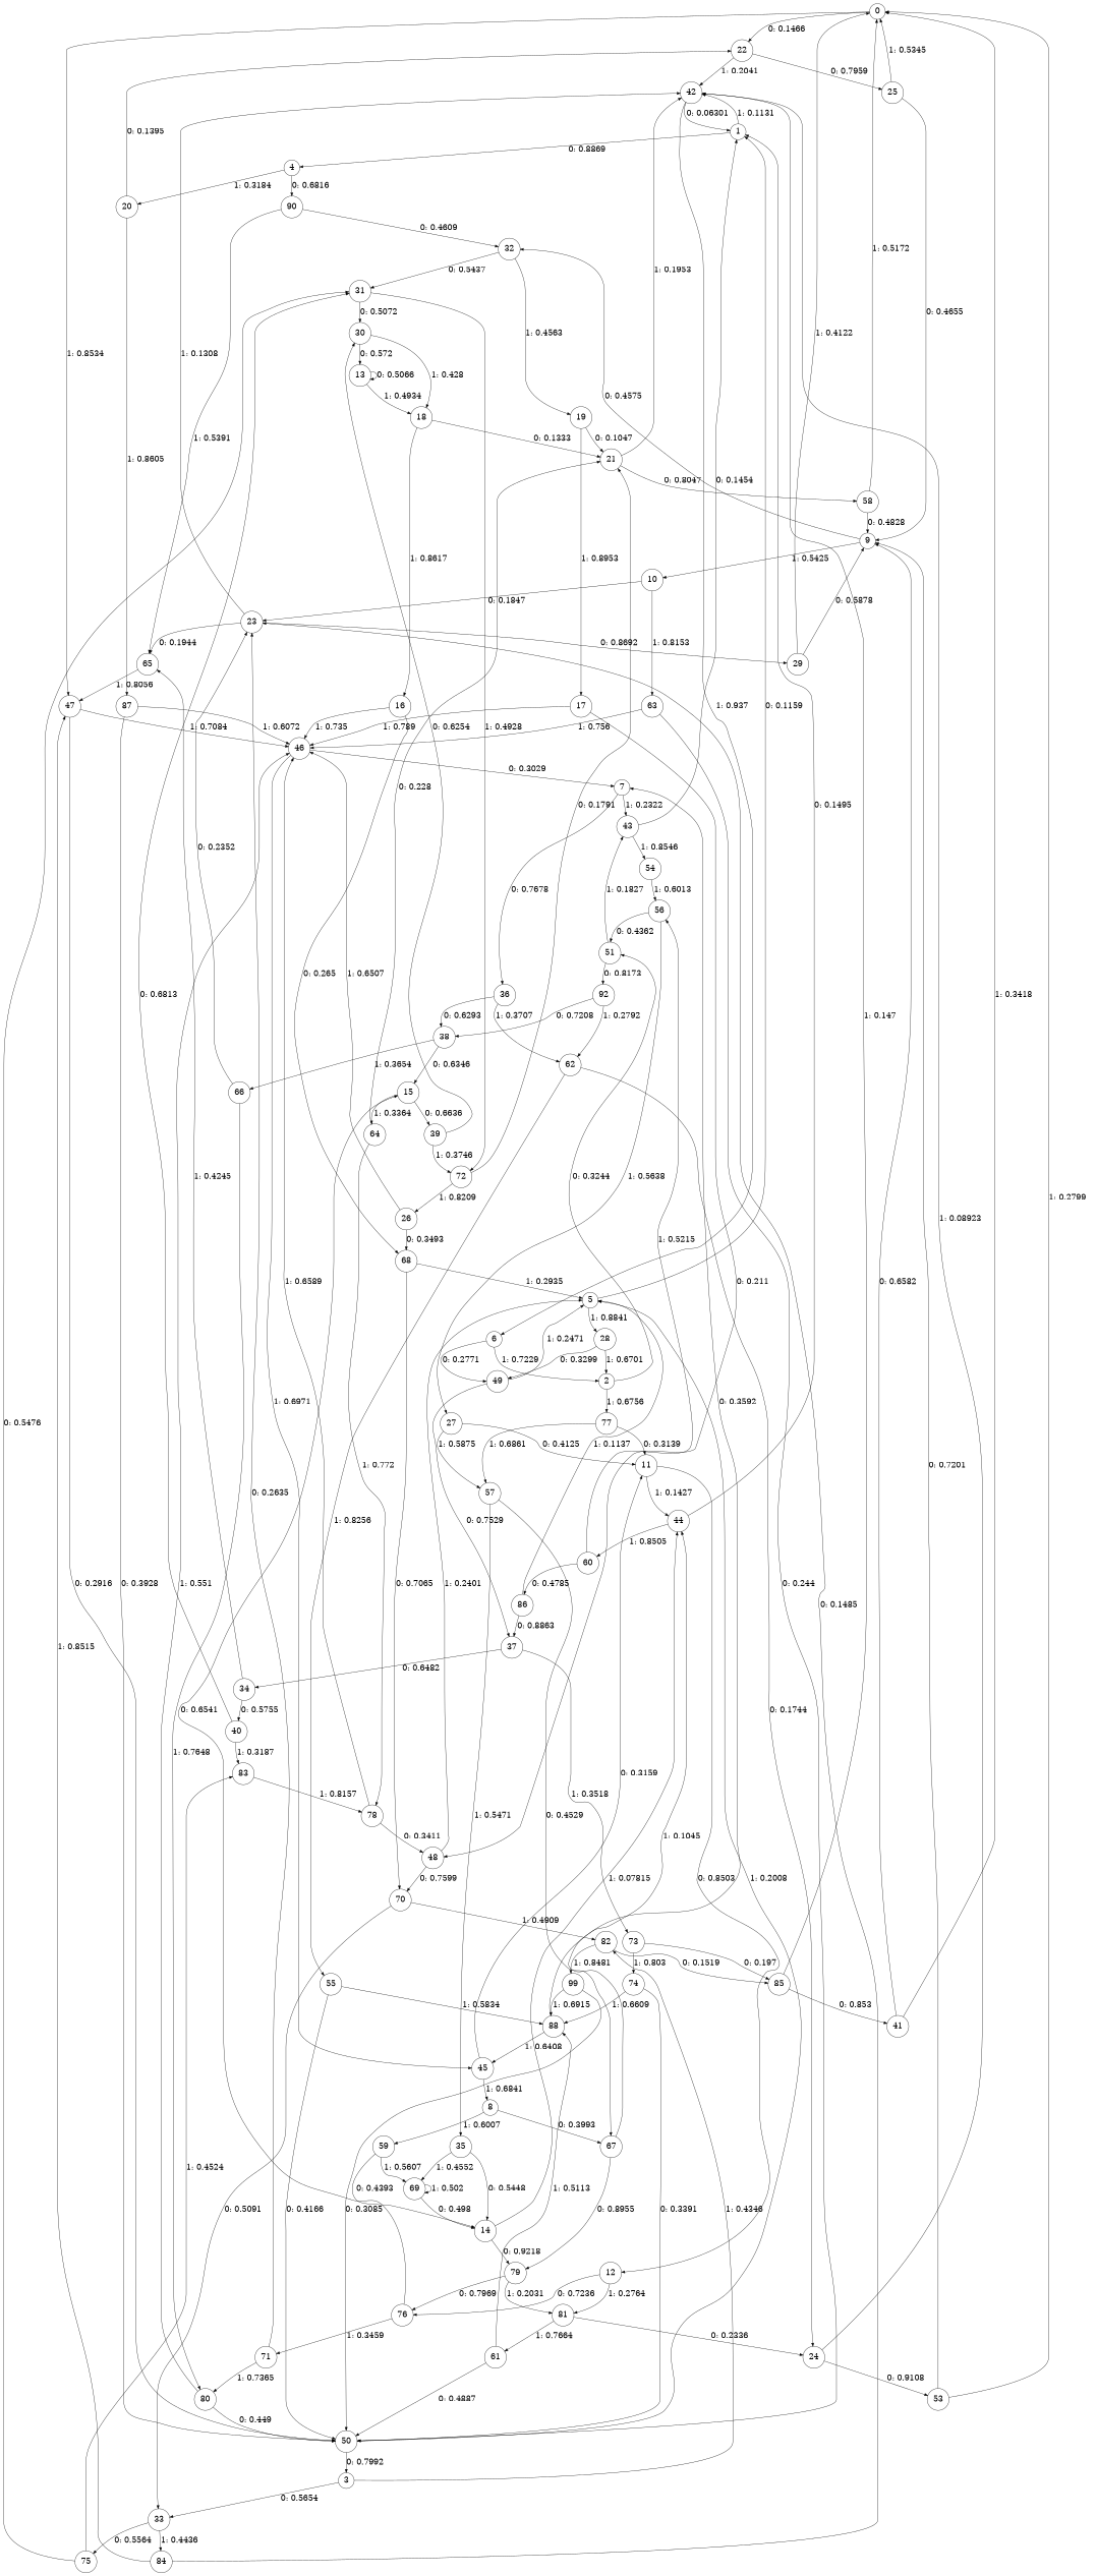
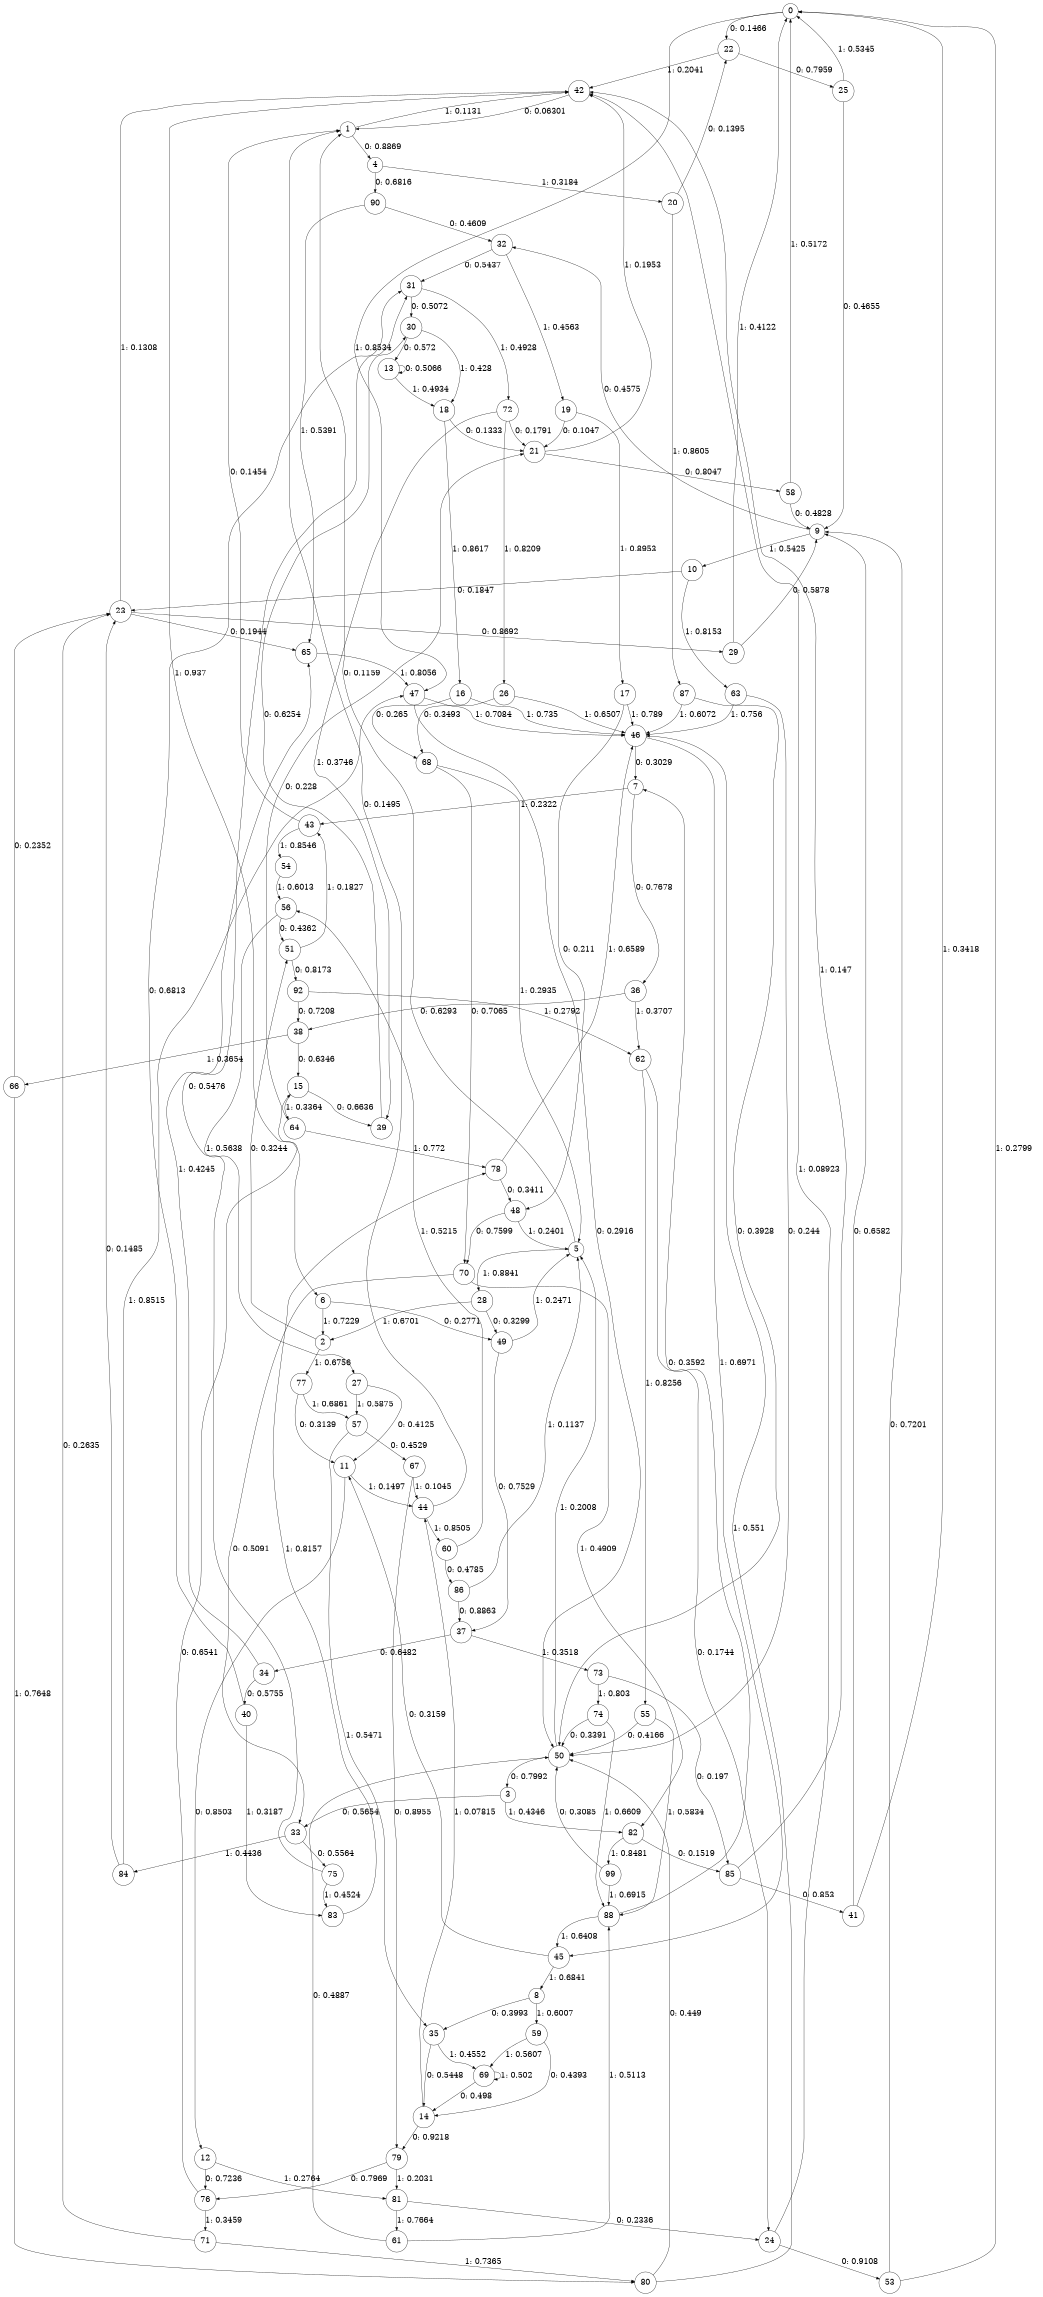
  digraph {
    node [fontsize=24 shape=circle]
    edge [fontsize=24]
    0
    22
    47
    42
    25
    46
    50
    1
    6
    9
    7
    45
    3
    5
    4
    90
    20
    32
    65
    87
    2
    49
    51
    77
    43
    n26 [label=92]
    11
    57
    54
    38
    62
    44
    12
    67
    35
    33
    82
    75
    84
    85
    n41 [label=99]
    31
    83
    23
    41
    88
    19
    28
    37
    34
    73
    36
    15
    66
    24
    55
    56
    8
    59
    79
    14
    69
    60
    76
    81
    10
    63
    21
    17
    30
    72
    29
    71
    61
    86
    39
    64
    80
    53
    13
    18
    16
    68
    58
    78
    26
    48
    70
    27
    40
    74
    0 -> 22 [label="0: 0.1466   "]
    0 -> 47 [label="1: 0.8534   "]
    22 -> 42 [label="1: 0.2041   "]
    22 -> 25 [label="0: 0.7959   "]
    47 -> 46 [label="1: 0.7084   "]
    47 -> 50 [label="0: 0.2916   "]
    42 -> 1 [label="0: 0.06301  "]
    42 -> 6 [label="1: 0.937    "]
    25 -> 0 [label="1: 0.5345   "]
    25 -> 9 [label="0: 0.4655   "]
    46 -> 7 [label="0: 0.3029   "]
    46 -> 45 [label="1: 0.6971   "]
    50 -> 3 [label="0: 0.7992   "]
    50 -> 5 [label="1: 0.2008   "]
    1 -> 42 [label="1: 0.1131   "]
    1 -> 4 [label="0: 0.8869   "]
    6 -> 2 [label="1: 0.7229   "]
    6 -> 49 [label="0: 0.2771   "]
    9 -> 32 [label="0: 0.4575   "]
    9 -> 10 [label="1: 0.5425   "]
    7 -> 43 [label="1: 0.2322   "]
    7 -> 36 [label="0: 0.7678   "]
    45 -> 11 [label="0: 0.3159   "]
    45 -> 8 [label="1: 0.6841   "]
    3 -> 33 [label="0: 0.5654   "]
    3 -> 82 [label="1: 0.4346   "]
    5 -> 1 [label="0: 0.1159   "]
    5 -> 28 [label="1: 0.8841   "]
    4 -> 90 [label="0: 0.6816   "]
    4 -> 20 [label="1: 0.3184   "]
    90 -> 32 [label="0: 0.4609   "]
    90 -> 65 [label="1: 0.5391   "]
    20 -> 22 [label="0: 0.1395   "]
    20 -> 87 [label="1: 0.8605   "]
    32 -> 31 [label="0: 0.5437   "]
    32 -> 19 [label="1: 0.4563   "]
    65 -> 47 [label="1: 0.8056   "]
    87 -> 46 [label="1: 0.6072   "]
    87 -> 50 [label="0: 0.3928   "]
    2 -> 51 [label="0: 0.3244   "]
    2 -> 77 [label="1: 0.6756   "]
    49 -> 5 [label="1: 0.2471   "]
    49 -> 37 [label="0: 0.7529   "]
    51 -> 43 [label="1: 0.1827   "]
    51 -> n26 [label="0: 0.8173   "]
    77 -> 11 [label="0: 0.3139   "]
    77 -> 57 [label="1: 0.6861   "]
    43 -> 1 [label="0: 0.1454   "]
    43 -> 54 [label="1: 0.8546   "]
    n26 -> 38 [label="0: 0.7208   "]
    n26 -> 62 [label="1: 0.2792   "]
-   11 -> 44 [label="1: 0.1427   "]
+   11 -> 44 [label="1: 0.1497   "]
    11 -> 12 [label="0: 0.8503   "]
    57 -> 67 [label="0: 0.4529   "]
    57 -> 35 [label="1: 0.5471   "]
    54 -> 56 [label="1: 0.6013   "]
    38 -> 15 [label="0: 0.6346   "]
    38 -> 66 [label="1: 0.3654   "]
    62 -> 24 [label="0: 0.1744   "]
    62 -> 55 [label="1: 0.8256   "]
    44 -> 1 [label="0: 0.1495   "]
    44 -> 60 [label="1: 0.8505   "]
    12 -> 76 [label="0: 0.7236   "]
    12 -> 81 [label="1: 0.2764   "]
    67 -> 44 [label="1: 0.1045   "]
    67 -> 79 [label="0: 0.8955   "]
    35 -> 14 [label="0: 0.5448   "]
    35 -> 69 [label="1: 0.4552   "]
    33 -> 75 [label="0: 0.5564   "]
    33 -> 84 [label="1: 0.4436   "]
    82 -> 85 [label="0: 0.1519   "]
    82 -> n41 [label="1: 0.8481   "]
    75 -> 31 [label="0: 0.5476   "]
    75 -> 83 [label="1: 0.4524   "]
    84 -> 47 [label="1: 0.8515   "]
    84 -> 23 [label="0: 0.1485   "]
    85 -> 42 [label="1: 0.147    "]
    85 -> 41 [label="0: 0.853    "]
    n41 -> 50 [label="0: 0.3085   "]
    n41 -> 88 [label="1: 0.6915   "]
    31 -> 30 [label="0: 0.5072   "]
    31 -> 72 [label="1: 0.4928   "]
    83 -> 78 [label="1: 0.8157   "]
    23 -> 42 [label="1: 0.1308   "]
    23 -> 65 [label="0: 0.1944   "]
    23 -> 29 [label="0: 0.8692   "]
    41 -> 0 [label="1: 0.3418   "]
    41 -> 9 [label="0: 0.6582   "]
    88 -> 7 [label="0: 0.3592   "]
    88 -> 45 [label="1: 0.6408   "]
    19 -> 21 [label="0: 0.1047   "]
    19 -> 17 [label="1: 0.8953   "]
    28 -> 2 [label="1: 0.6701   "]
    28 -> 49 [label="0: 0.3299   "]
    37 -> 34 [label="0: 0.6482   "]
    37 -> 73 [label="1: 0.3518   "]
    34 -> 65 [label="1: 0.4245   "]
    34 -> 40 [label="0: 0.5755   "]
    73 -> 85 [label="0: 0.197    "]
    73 -> 74 [label="1: 0.803    "]
    36 -> 38 [label="0: 0.6293   "]
    36 -> 62 [label="1: 0.3707   "]
    15 -> 39 [label="0: 0.6636   "]
    15 -> 64 [label="1: 0.3364   "]
    66 -> 23 [label="0: 0.2352   "]
    66 -> 80 [label="1: 0.7648   "]
    24 -> 42 [label="1: 0.08923  "]
    24 -> 53 [label="0: 0.9108   "]
    55 -> 50 [label="0: 0.4166   "]
    55 -> 88 [label="1: 0.5834   "]
    56 -> 51 [label="0: 0.4362   "]
    56 -> 27 [label="1: 0.5638   "]
-   8 -> 67 [label="0: 0.3993   "]
+   8 -> 35 [label="0: 0.3993   "]
    8 -> 59 [label="1: 0.6007   "]
    59 -> 14 [label="0: 0.4393   "]
    59 -> 69 [label="1: 0.5607   "]
    79 -> 76 [label="0: 0.7969   "]
    79 -> 81 [label="1: 0.2031   "]
    14 -> 44 [label="1: 0.07815  "]
    14 -> 79 [label="0: 0.9218   "]
    69 -> 14 [label="0: 0.498    "]
    69 -> 69 [label="1: 0.502    "]
    60 -> 56 [label="1: 0.5215   "]
    60 -> 86 [label="0: 0.4785   "]
    76 -> 15 [label="0: 0.6541   "]
    76 -> 71 [label="1: 0.3459   "]
    81 -> 24 [label="0: 0.2336   "]
    81 -> 61 [label="1: 0.7664   "]
    10 -> 23 [label="0: 0.1847   "]
    10 -> 63 [label="1: 0.8153   "]
    63 -> 46 [label="1: 0.756    "]
    63 -> 50 [label="0: 0.244    "]
    21 -> 42 [label="1: 0.1953   "]
    21 -> 58 [label="0: 0.8047   "]
    17 -> 46 [label="1: 0.789    "]
    17 -> 48 [label="0: 0.211    "]
    30 -> 13 [label="0: 0.572    "]
    30 -> 18 [label="1: 0.428    "]
    72 -> 21 [label="0: 0.1791   "]
    72 -> 26 [label="1: 0.8209   "]
    29 -> 0 [label="1: 0.4122   "]
    29 -> 9 [label="0: 0.5878   "]
    71 -> 23 [label="0: 0.2635   "]
    71 -> 80 [label="1: 0.7365   "]
    61 -> 50 [label="0: 0.4887   "]
    61 -> 88 [label="1: 0.5113   "]
    86 -> 5 [label="1: 0.1137   "]
    86 -> 37 [label="0: 0.8863   "]
    39 -> 30 [label="0: 0.6254   "]
-   39 -> 72 [label="1: 0.3746   "]
+   72 -> 39 [label="1: 0.3746   "]
    64 -> 21 [label="0: 0.228    "]
    64 -> 78 [label="1: 0.772    "]
    80 -> 46 [label="1: 0.551    "]
    80 -> 50 [label="0: 0.449    "]
    53 -> 0 [label="1: 0.2799   "]
    53 -> 9 [label="0: 0.7201   "]
    13 -> 13 [label="0: 0.5066   "]
    13 -> 18 [label="1: 0.4934   "]
    18 -> 21 [label="0: 0.1333   "]
    18 -> 16 [label="1: 0.8617   "]
    16 -> 46 [label="1: 0.735    "]
    16 -> 68 [label="0: 0.265    "]
    68 -> 5 [label="1: 0.2935   "]
    68 -> 70 [label="0: 0.7065   "]
    58 -> 0 [label="1: 0.5172   "]
    58 -> 9 [label="0: 0.4828   "]
    78 -> 46 [label="1: 0.6589   "]
    78 -> 48 [label="0: 0.3411   "]
    26 -> 46 [label="1: 0.6507   "]
    26 -> 68 [label="0: 0.3493   "]
    48 -> 5 [label="1: 0.2401   "]
    48 -> 70 [label="0: 0.7599   "]
    70 -> 33 [label="0: 0.5091   "]
    70 -> 82 [label="1: 0.4909   "]
    27 -> 11 [label="0: 0.4125   "]
    27 -> 57 [label="1: 0.5875   "]
    40 -> 31 [label="0: 0.6813   "]
    40 -> 83 [label="1: 0.3187   "]
    74 -> 50 [label="0: 0.3391   "]
    74 -> 88 [label="1: 0.6609   "]
  }
